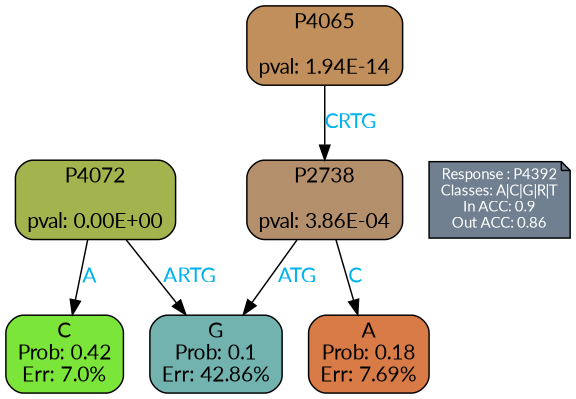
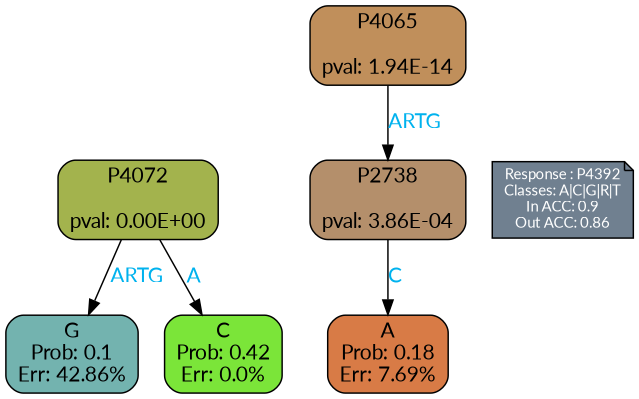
  digraph {
    fontname=Lato
    ranksep=equally
    splines=polylines
    node [color=black fontname=Lato shape=box style="filled, rounded"]
    edge [fontcolor=deepskyblue2 fontname=Lato]
    n1 [fillcolor="#73b3af" label="G\nProb: 0.1\nErr: 42.86%"]
    n2 [fillcolor="#d87b46" label="A\nProb: 0.18\nErr: 7.69%"]
-   n3 [fillcolor="#7be539" label="C\nProb: 0.42\nErr: 7.0%"]
+   n3 [fillcolor="#7be539" label="C\nProb: 0.42\nErr: 0.0%"]
    n4 [align=left fillcolor=slategray fontcolor=white fontsize=10 label="Response : P4392\nClasses: A|C|G|R|T\nIn ACC: 0.9\nOut ACC: 0.86\n" shape=note style=filled]
    n5 [fillcolor="#a3b34d" label="P4072\n\npval: 0.00E+00"]
    n6 [fillcolor="#c08f5b" label="P4065\n\npval: 1.94E-14"]
    n7 [fillcolor="#b48f6b" label="P2738\n\npval: 3.86E-04"]
    subgraph sub_1 {
      rank=same
      n1
      n2
      n3
    }
    subgraph sub_2 {
      rank=same
      n4
      n5
    }
    n5 -> n1 [label=ARTG]
    n5 -> n3 [label=A]
-   n6 -> n7 [label=CRTG]
-   n7 -> n1 [label=ATG]
+   n6 -> n7 [label=ARTG]
    n7 -> n2 [label=C]
  }
